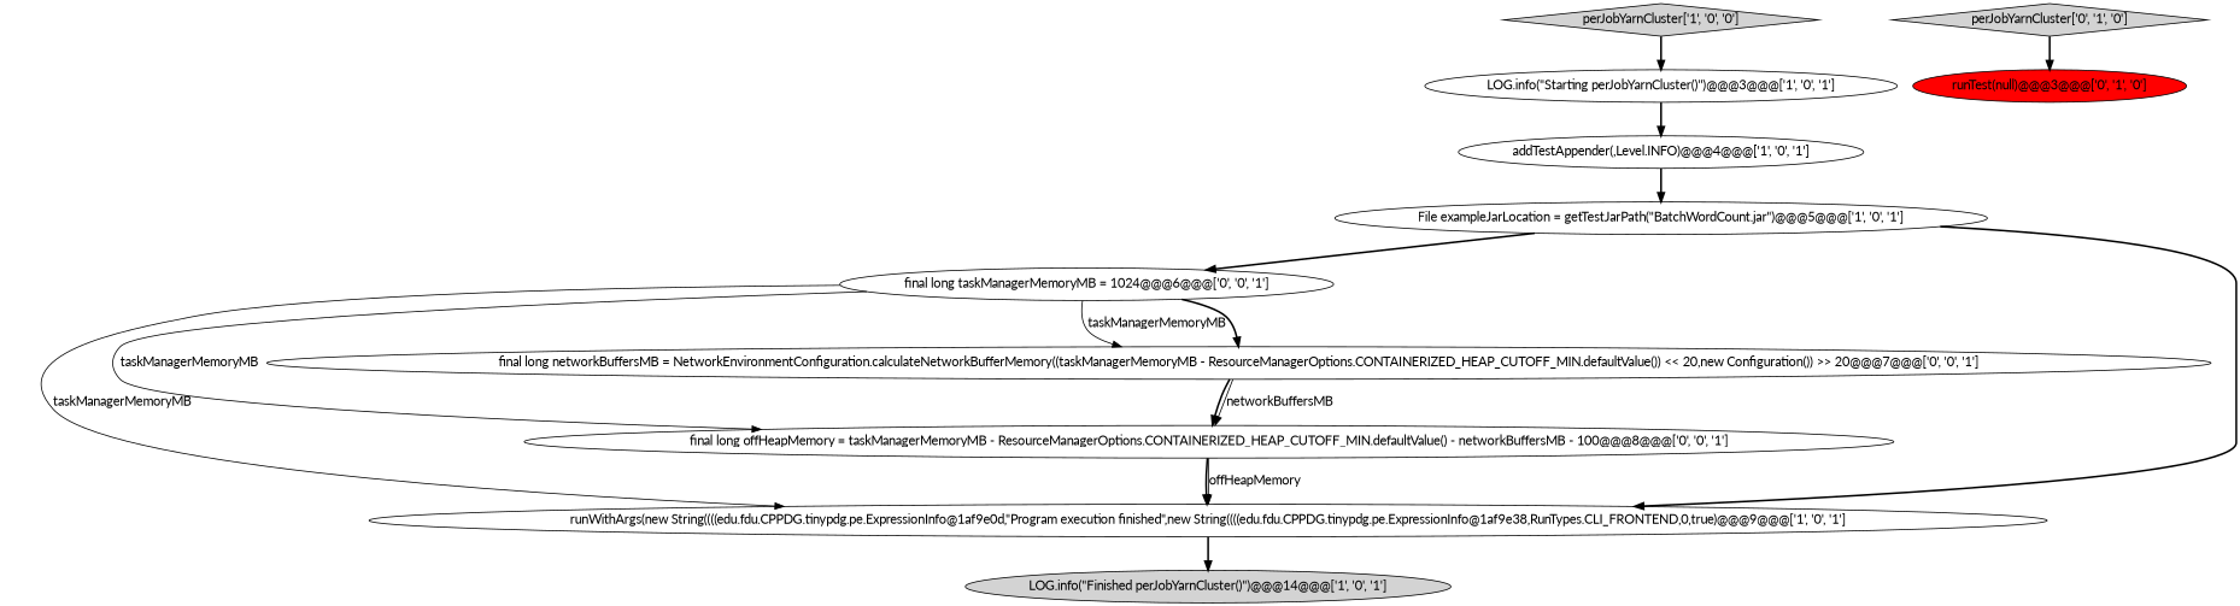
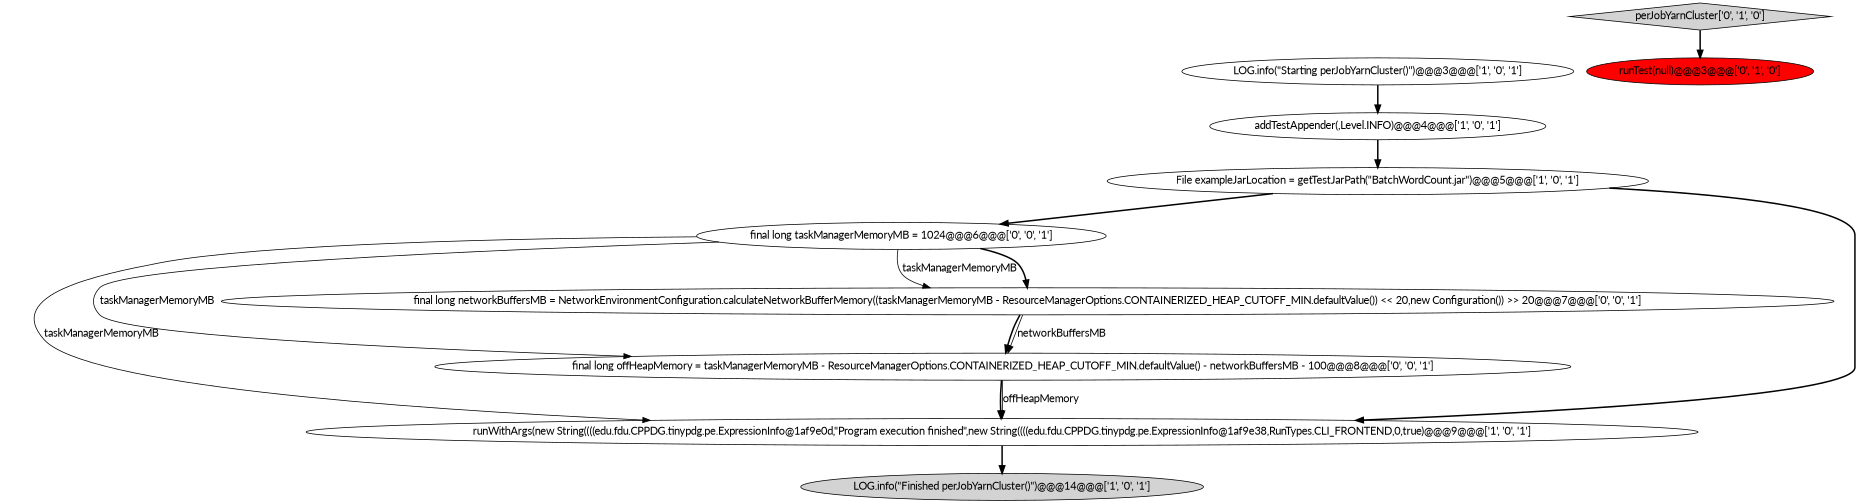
  digraph {
    fontname=Lato
    node [fillcolor=white fontname=Lato shape=ellipse style=filled]
    edge [fontname=Lato style=bold]
    n1 [fillcolor=lightgray label="LOG.info(\"Finished perJobYarnCluster()\")@@@14@@@['1', '0', '1']"]
-   n2 [fillcolor=lightgray label="perJobYarnCluster['1', '0', '0']" shape=diamond]
    n3 [label="LOG.info(\"Starting perJobYarnCluster()\")@@@3@@@['1', '0', '1']"]
    n4 [label="addTestAppender(,Level.INFO)@@@4@@@['1', '0', '1']"]
    n5 [fillcolor=lightgray label="perJobYarnCluster['0', '1', '0']" shape=diamond]
    n6 [fillcolor=red label="runTest(null)@@@3@@@['0', '1', '0']"]
    n7 [label="File exampleJarLocation = getTestJarPath(\"BatchWordCount.jar\")@@@5@@@['1', '0', '1']"]
    n8 [label="final long taskManagerMemoryMB = 1024@@@6@@@['0', '0', '1']"]
    n9 [label="runWithArgs(new String((((edu.fdu.CPPDG.tinypdg.pe.ExpressionInfo@1af9e0d,\"Program execution finished\",new String((((edu.fdu.CPPDG.tinypdg.pe.ExpressionInfo@1af9e38,RunTypes.CLI_FRONTEND,0,true)@@@9@@@['1', '0', '1']"]
    n10 [label="final long offHeapMemory = taskManagerMemoryMB - ResourceManagerOptions.CONTAINERIZED_HEAP_CUTOFF_MIN.defaultValue() - networkBuffersMB - 100@@@8@@@['0', '0', '1']"]
    n11 [label="final long networkBuffersMB = NetworkEnvironmentConfiguration.calculateNetworkBufferMemory((taskManagerMemoryMB - ResourceManagerOptions.CONTAINERIZED_HEAP_CUTOFF_MIN.defaultValue()) << 20,new Configuration()) >> 20@@@7@@@['0', '0', '1']"]
-   n2 -> n3
    n3 -> n4
    n4 -> n7
    n5 -> n6
    n7 -> n8
    n7 -> n9
    n8 -> n9 [label=taskManagerMemoryMB style=solid]
    n8 -> n10 [label=taskManagerMemoryMB style=solid]
    n8 -> n11 [label=taskManagerMemoryMB style=solid]
    n8 -> n11
    n9 -> n1
    n10 -> n9
    n10 -> n9 [label=offHeapMemory style=solid]
    n11 -> n10
    n11 -> n10 [label=networkBuffersMB style=solid]
  }
